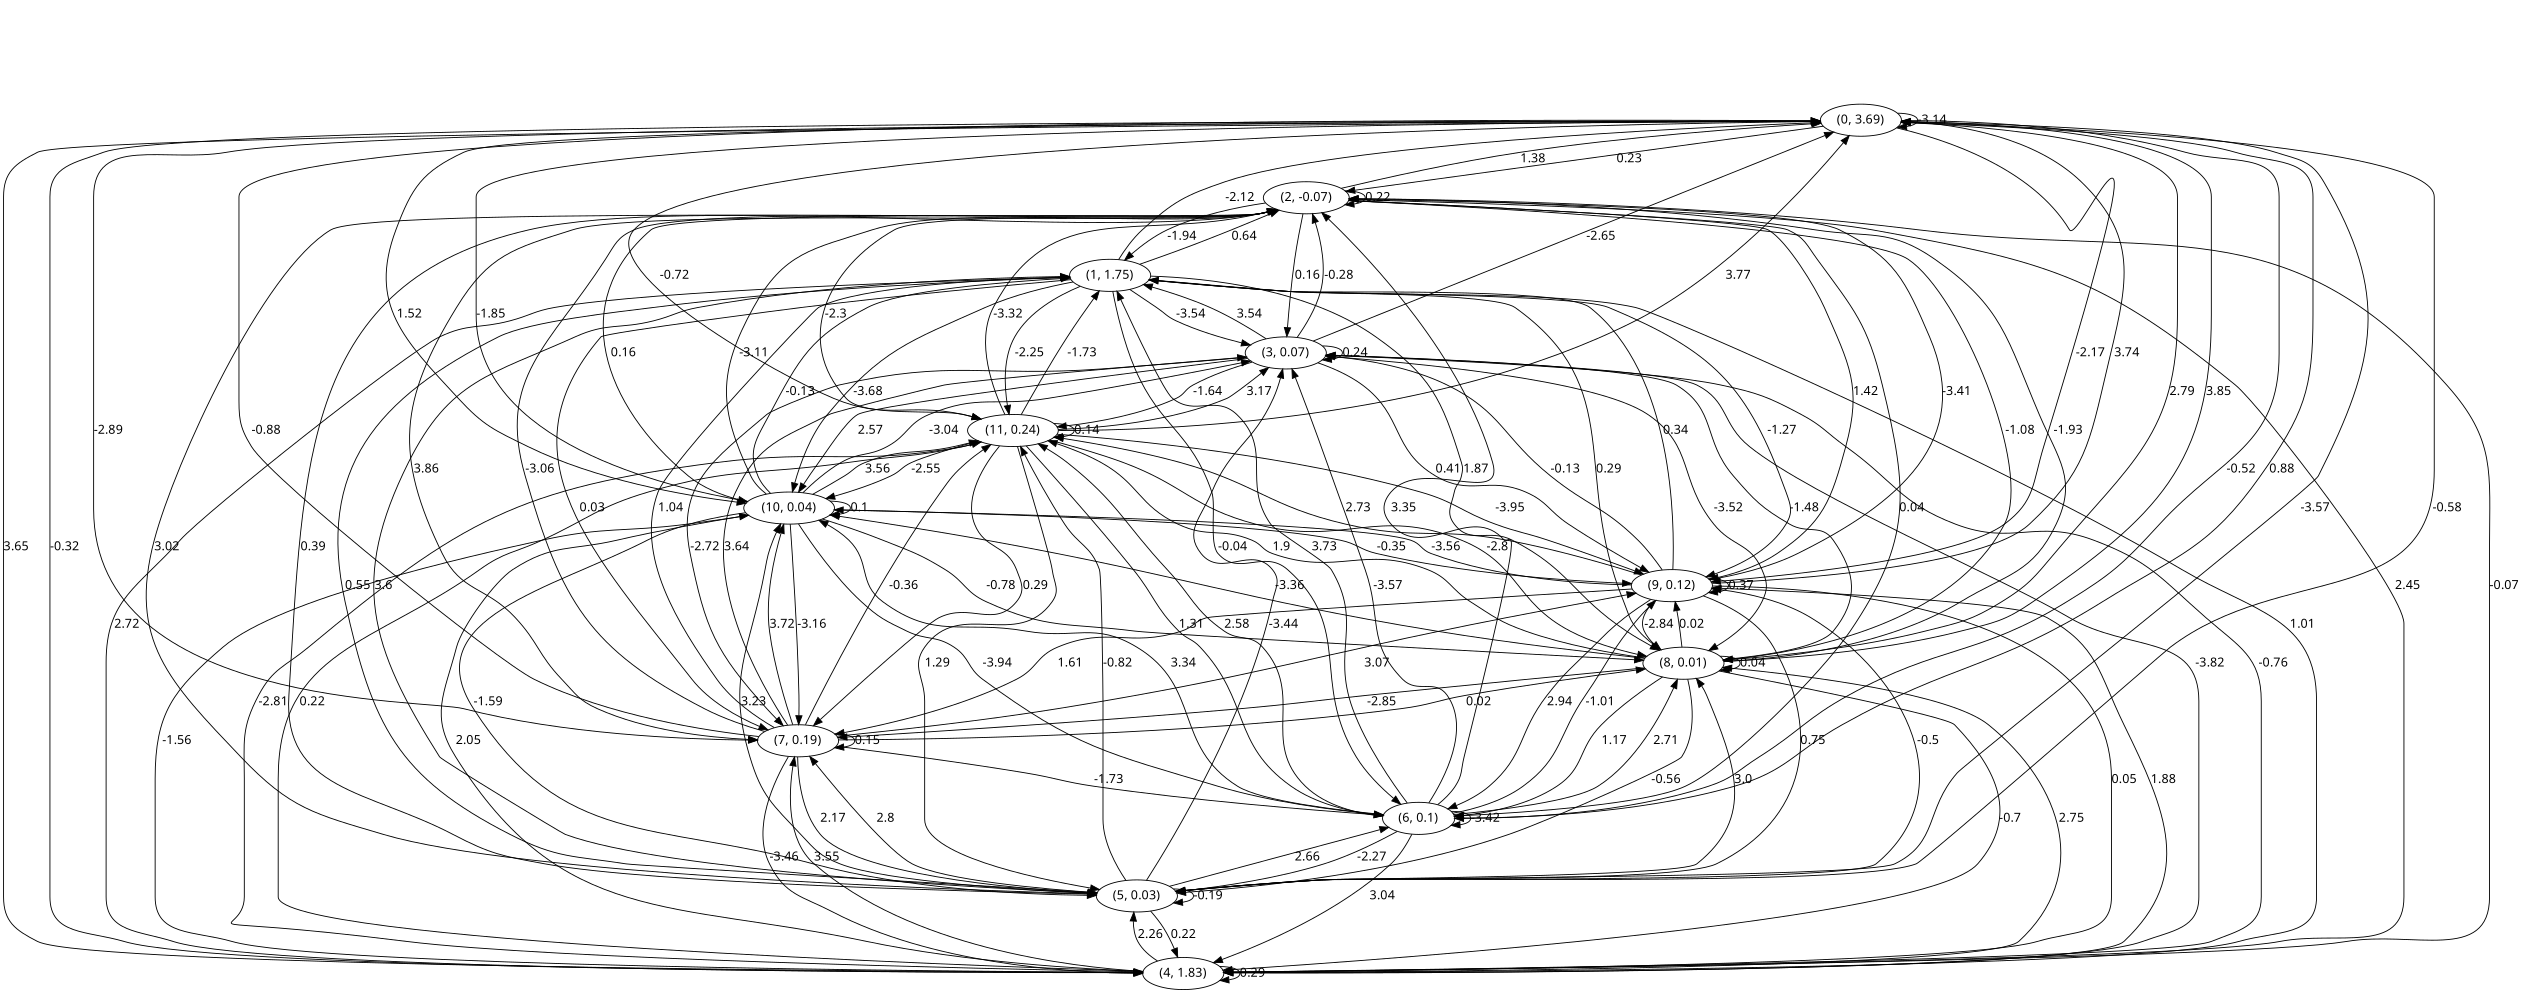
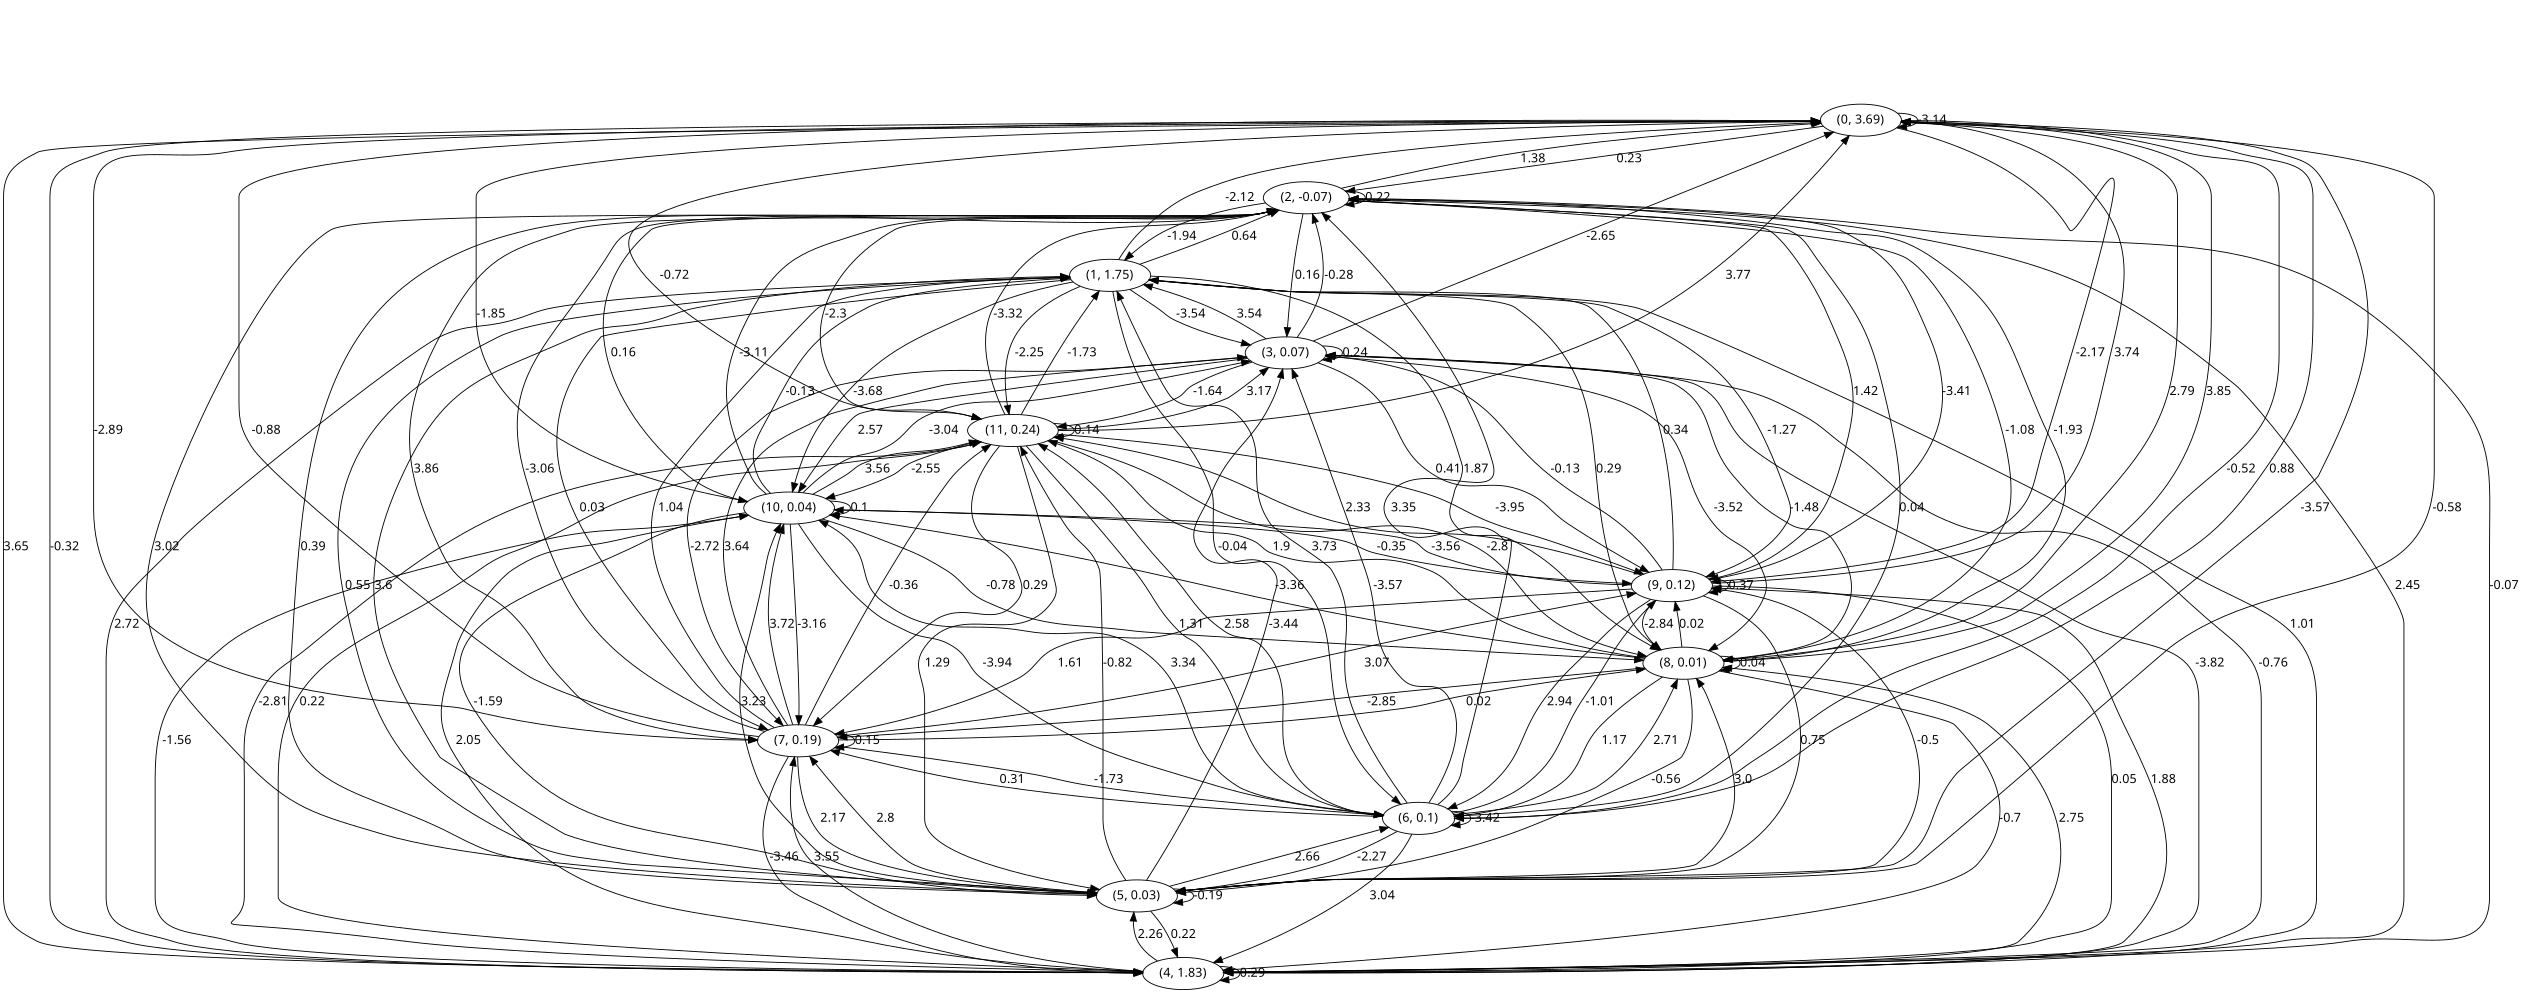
  digraph {
    fontname="Noto Sans"
    node [fontname="Noto Sans"]
    edge [fontname="Noto Sans"]
    n1 [label="(0, 3.69)"]
    n2 [label="(2, -0.07)"]
    n3 [label="(4, 1.83)"]
    n4 [label="(5, 0.03)"]
    n5 [label="(6, 0.1)"]
    n6 [label="(7, 0.19)"]
    n7 [label="(8, 0.01)"]
    n8 [label="(9, 0.12)"]
    n9 [label="(10, 0.04)"]
    n10 [label="(11, 0.24)"]
    n11 [label="(3, 0.07)"]
    n12 [label="(1, 1.75)"]
    n1 -> n1 [label=-3.14]
    n1 -> n2 [label=0.23]
    n1 -> n3 [label=3.65]
    n1 -> n4 [label=-3.57]
    n1 -> n5 [label=-0.52]
    n1 -> n6 [label=-2.89]
    n1 -> n7 [label=2.79]
    n1 -> n8 [label=-2.17]
-   n1 -> n9 [label=1.52]
    n1 -> n10 [label=-0.72]
    n2 -> n1 [label=1.38]
    n2 -> n2 [label=0.22]
    n2 -> n3 [label=2.45]
    n2 -> n4 [label=3.02]
    n2 -> n5 [label=0.04]
    n2 -> n6 [label=3.86]
    n2 -> n7 [label=-1.08]
    n2 -> n8 [label=1.42]
    n2 -> n9 [label=0.16]
    n2 -> n10 [label=-2.3]
    n2 -> n11 [label=0.16]
    n2 -> n12 [label=-1.94]
    n3 -> n1 [label=-0.32]
    n3 -> n2 [label=-0.07]
    n3 -> n3 [label=0.29]
    n3 -> n4 [label=2.26]
    n3 -> n6 [label=3.55]
    n3 -> n7 [label=2.75]
    n3 -> n8 [label=1.88]
    n3 -> n9 [label=2.05]
    n3 -> n10 [label=0.22]
    n3 -> n11 [label=-0.76]
    n3 -> n12 [label=2.72]
    n4 -> n1 [label=-0.58]
    n4 -> n2 [label=0.39]
    n4 -> n3 [label=0.22]
    n4 -> n4 [label=-0.19]
    n4 -> n5 [label=2.66]
    n4 -> n6 [label=2.8]
    n4 -> n7 [label=3.0]
    n4 -> n8 [label=-0.5]
    n4 -> n9 [label=3.23]
    n4 -> n10 [label=-0.82]
    n4 -> n11 [label=-3.44]
    n4 -> n12 [label=3.6]
    n5 -> n1 [label=0.88]
    n5 -> n2 [label=3.35]
    n5 -> n3 [label=3.04]
    n5 -> n4 [label=-2.27]
    n5 -> n5 [label=-3.42]
+   n5 -> n6 [label=0.31]
    n5 -> n7 [label=2.71]
    n5 -> n8 [label=-1.01]
    n5 -> n9 [label=3.34]
    n5 -> n10 [label=2.58]
    n5 -> n11 [label=-3.57]
    n5 -> n12 [label=3.73]
    n6 -> n1 [label=-0.88]
    n6 -> n2 [label=-3.06]
    n6 -> n3 [label=-3.46]
    n6 -> n4 [label=2.17]
    n6 -> n5 [label=-1.73]
    n6 -> n6 [label=0.15]
    n6 -> n7 [label=0.02]
    n6 -> n8 [label=3.07]
    n6 -> n9 [label=3.72]
    n6 -> n10 [label=-0.36]
    n6 -> n11 [label=3.64]
    n6 -> n12 [label=1.04]
    n7 -> n1 [label=3.85]
    n7 -> n2 [label=-1.93]
    n7 -> n3 [label=-0.7]
    n7 -> n4 [label=-0.56]
    n7 -> n5 [label=1.17]
    n7 -> n6 [label=-2.85]
    n7 -> n7 [label=0.04]
    n7 -> n8 [label=0.02]
    n7 -> n9 [label=-3.36]
    n7 -> n10 [label=1.9]
    n7 -> n11 [label=-1.48]
    n7 -> n12 [label=0.29]
    n8 -> n1 [label=3.74]
    n8 -> n2 [label=-3.41]
    n8 -> n3 [label=0.05]
    n8 -> n4 [label=0.75]
    n8 -> n5 [label=2.94]
    n8 -> n6 [label=1.61]
    n8 -> n7 [label=-2.84]
    n8 -> n8 [label=0.37]
    n8 -> n9 [label=-3.56]
-   n8 -> n10 [label=2.73]
+   n8 -> n10 [label=2.33]
    n8 -> n11 [label=-0.13]
    n8 -> n12 [label=0.34]
    n9 -> n1 [label=-1.85]
    n9 -> n2 [label=-3.11]
    n9 -> n3 [label=-1.56]
    n9 -> n4 [label=-1.59]
    n9 -> n5 [label=-3.94]
    n9 -> n6 [label=-3.16]
    n9 -> n7 [label=-0.78]
    n9 -> n8 [label=-0.35]
    n9 -> n9 [label=0.1]
    n9 -> n10 [label=3.56]
    n9 -> n11 [label=-3.04]
    n9 -> n12 [label=-0.13]
    n10 -> n1 [label=3.77]
    n10 -> n2 [label=-3.32]
    n10 -> n3 [label=-2.81]
    n10 -> n4 [label=1.29]
    n10 -> n5 [label=1.31]
    n10 -> n6 [label=0.29]
    n10 -> n7 [label=-2.8]
    n10 -> n8 [label=-3.95]
    n10 -> n9 [label=-2.55]
    n10 -> n10 [label=0.14]
    n10 -> n11 [label=3.17]
    n10 -> n12 [label=-1.73]
    n11 -> n1 [label=-2.65]
    n11 -> n2 [label=-0.28]
    n11 -> n3 [label=-3.82]
    n11 -> n6 [label=-2.72]
    n11 -> n7 [label=-3.52]
    n11 -> n8 [label=0.41]
    n11 -> n9 [label=2.57]
    n11 -> n10 [label=-1.64]
    n11 -> n11 [label=0.24]
    n11 -> n12 [label=3.54]
    n12 -> n1 [label=-2.12]
    n12 -> n2 [label=0.64]
    n12 -> n3 [label=1.01]
    n12 -> n4 [label=0.55]
    n12 -> n5 [label=-0.04]
    n12 -> n6 [label=0.03]
    n12 -> n7 [label=1.87]
    n12 -> n8 [label=-1.27]
    n12 -> n9 [label=-3.68]
    n12 -> n10 [label=-2.25]
    n12 -> n11 [label=-3.54]
  }
